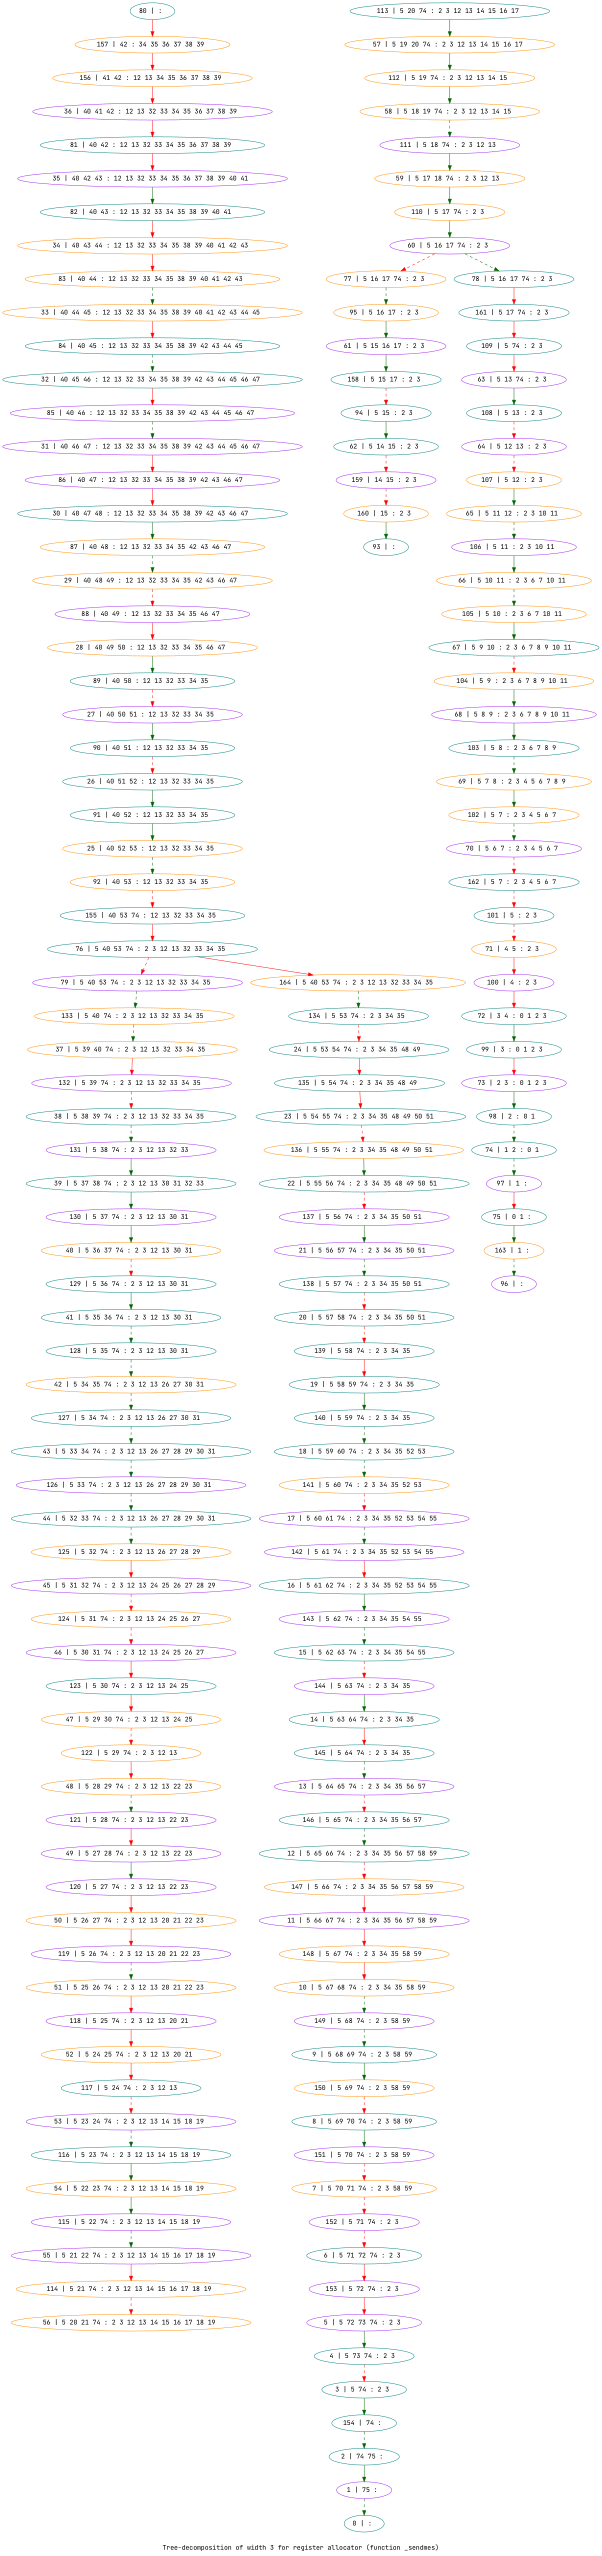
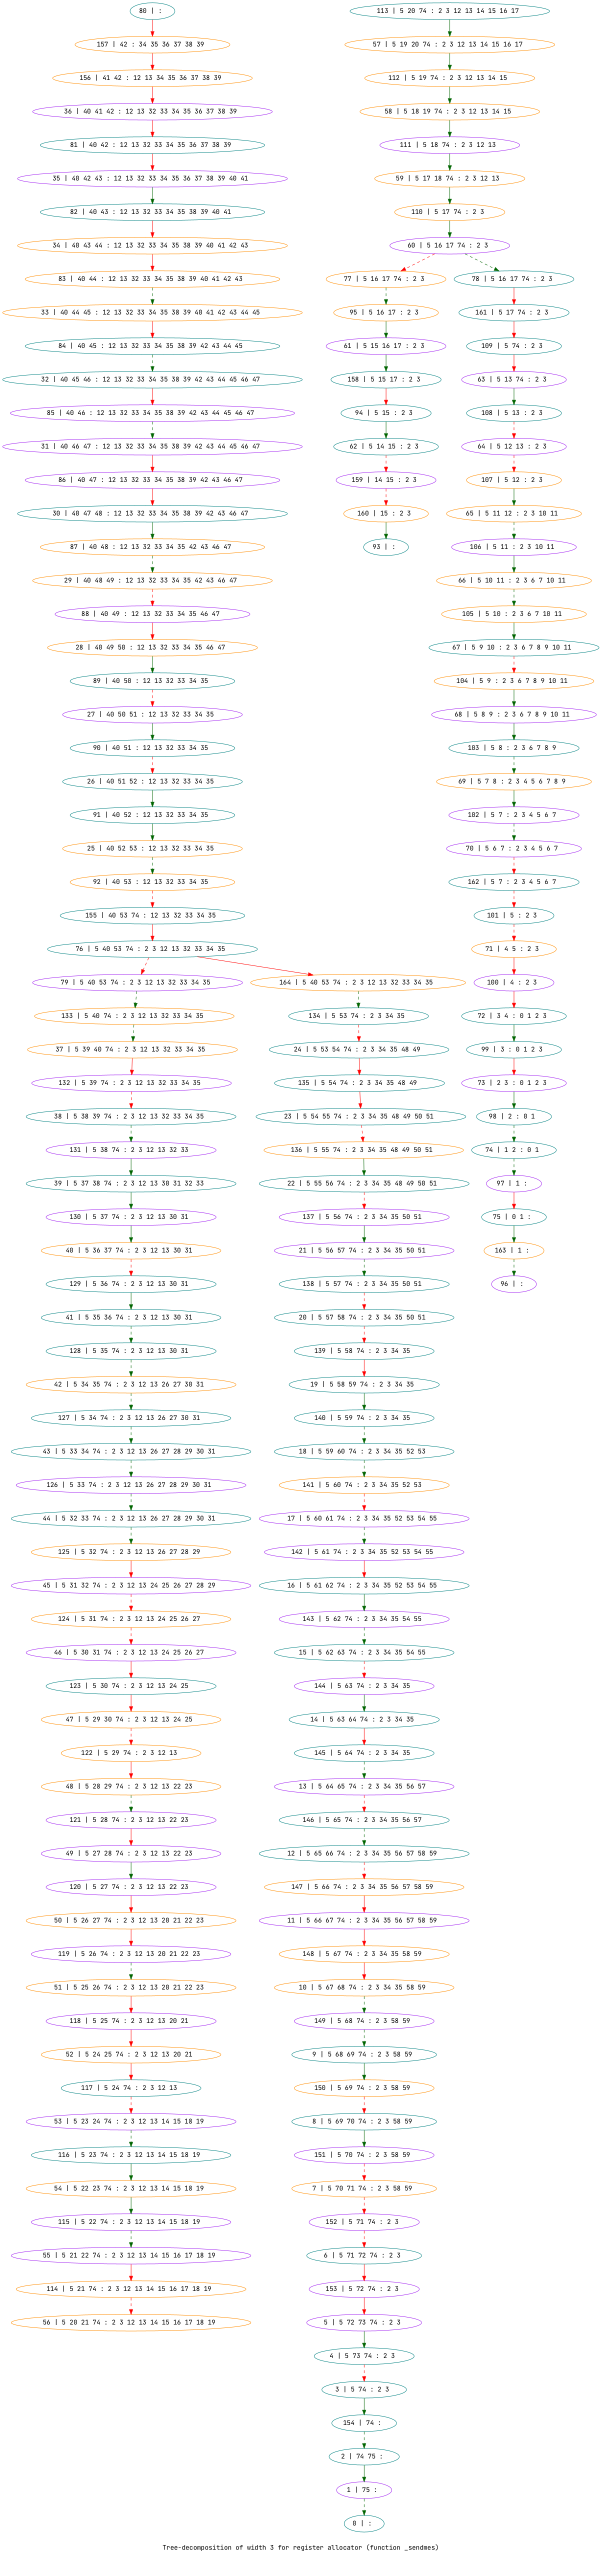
  digraph {
    fontname="JetBrains Mono"
    label="Tree-decomposition of width 3 for register allocator (function _sendmes)"
    node [color=teal fontname="JetBrains Mono"]
    edge [color=darkgreen fontname="JetBrains Mono" style=solid]
    n1 [label="0 | : "]
    n2 [color=purple label="1 | 75 : "]
    n3 [label="2 | 74 75 : "]
    n4 [label="3 | 5 74 : 2 3 "]
    n5 [label="154 | 74 : "]
    n6 [label="4 | 5 73 74 : 2 3 "]
    n7 [color=purple label="5 | 5 72 73 74 : 2 3 "]
    n8 [label="6 | 5 71 72 74 : 2 3 "]
    n9 [color=purple label="153 | 5 72 74 : 2 3 "]
    n10 [color=darkorange label="7 | 5 70 71 74 : 2 3 58 59 "]
    n11 [color=purple label="152 | 5 71 74 : 2 3 "]
    n12 [label="8 | 5 69 70 74 : 2 3 58 59 "]
    n13 [color=purple label="151 | 5 70 74 : 2 3 58 59 "]
    n14 [label="9 | 5 68 69 74 : 2 3 58 59 "]
    n15 [color=darkorange label="150 | 5 69 74 : 2 3 58 59 "]
    n16 [color=darkorange label="10 | 5 67 68 74 : 2 3 34 35 58 59 "]
    n17 [color=purple label="149 | 5 68 74 : 2 3 58 59 "]
    n18 [color=purple label="11 | 5 66 67 74 : 2 3 34 35 56 57 58 59 "]
    n19 [color=darkorange label="148 | 5 67 74 : 2 3 34 35 58 59 "]
    n20 [label="12 | 5 65 66 74 : 2 3 34 35 56 57 58 59 "]
    n21 [color=darkorange label="147 | 5 66 74 : 2 3 34 35 56 57 58 59 "]
    n22 [color=purple label="13 | 5 64 65 74 : 2 3 34 35 56 57 "]
    n23 [label="146 | 5 65 74 : 2 3 34 35 56 57 "]
    n24 [label="14 | 5 63 64 74 : 2 3 34 35 "]
    n25 [label="145 | 5 64 74 : 2 3 34 35 "]
    n26 [label="15 | 5 62 63 74 : 2 3 34 35 54 55 "]
    n27 [color=purple label="144 | 5 63 74 : 2 3 34 35 "]
    n28 [label="16 | 5 61 62 74 : 2 3 34 35 52 53 54 55 "]
    n29 [color=purple label="143 | 5 62 74 : 2 3 34 35 54 55 "]
    n30 [color=purple label="17 | 5 60 61 74 : 2 3 34 35 52 53 54 55 "]
    n31 [color=purple label="142 | 5 61 74 : 2 3 34 35 52 53 54 55 "]
    n32 [label="18 | 5 59 60 74 : 2 3 34 35 52 53 "]
    n33 [color=darkorange label="141 | 5 60 74 : 2 3 34 35 52 53 "]
    n34 [label="19 | 5 58 59 74 : 2 3 34 35 "]
    n35 [label="140 | 5 59 74 : 2 3 34 35 "]
    n36 [label="20 | 5 57 58 74 : 2 3 34 35 50 51 "]
    n37 [label="139 | 5 58 74 : 2 3 34 35 "]
    n38 [color=purple label="21 | 5 56 57 74 : 2 3 34 35 50 51 "]
    n39 [label="138 | 5 57 74 : 2 3 34 35 50 51 "]
    n40 [label="22 | 5 55 56 74 : 2 3 34 35 48 49 50 51 "]
    n41 [color=purple label="137 | 5 56 74 : 2 3 34 35 50 51 "]
    n42 [label="23 | 5 54 55 74 : 2 3 34 35 48 49 50 51 "]
    n43 [color=darkorange label="136 | 5 55 74 : 2 3 34 35 48 49 50 51 "]
    n44 [label="24 | 5 53 54 74 : 2 3 34 35 48 49 "]
    n45 [label="135 | 5 54 74 : 2 3 34 35 48 49 "]
    n46 [color=darkorange label="25 | 40 52 53 : 12 13 32 33 34 35 "]
    n47 [color=darkorange label="92 | 40 53 : 12 13 32 33 34 35 "]
    n48 [label="155 | 40 53 74 : 12 13 32 33 34 35 "]
    n49 [label="26 | 40 51 52 : 12 13 32 33 34 35 "]
    n50 [label="91 | 40 52 : 12 13 32 33 34 35 "]
    n51 [color=purple label="27 | 40 50 51 : 12 13 32 33 34 35 "]
    n52 [label="90 | 40 51 : 12 13 32 33 34 35 "]
    n53 [color=darkorange label="28 | 40 49 50 : 12 13 32 33 34 35 46 47 "]
    n54 [label="89 | 40 50 : 12 13 32 33 34 35 "]
    n55 [color=darkorange label="29 | 40 48 49 : 12 13 32 33 34 35 42 43 46 47 "]
    n56 [color=purple label="88 | 40 49 : 12 13 32 33 34 35 46 47 "]
    n57 [label="30 | 40 47 48 : 12 13 32 33 34 35 38 39 42 43 46 47 "]
    n58 [color=darkorange label="87 | 40 48 : 12 13 32 33 34 35 42 43 46 47 "]
    n59 [color=purple label="31 | 40 46 47 : 12 13 32 33 34 35 38 39 42 43 44 45 46 47 "]
    n60 [color=purple label="86 | 40 47 : 12 13 32 33 34 35 38 39 42 43 46 47 "]
    n61 [label="32 | 40 45 46 : 12 13 32 33 34 35 38 39 42 43 44 45 46 47 "]
    n62 [color=purple label="85 | 40 46 : 12 13 32 33 34 35 38 39 42 43 44 45 46 47 "]
    n63 [color=darkorange label="33 | 40 44 45 : 12 13 32 33 34 35 38 39 40 41 42 43 44 45 "]
    n64 [label="84 | 40 45 : 12 13 32 33 34 35 38 39 42 43 44 45 "]
    n65 [color=darkorange label="34 | 40 43 44 : 12 13 32 33 34 35 38 39 40 41 42 43 "]
    n66 [color=darkorange label="83 | 40 44 : 12 13 32 33 34 35 38 39 40 41 42 43 "]
    n67 [color=purple label="35 | 40 42 43 : 12 13 32 33 34 35 36 37 38 39 40 41 "]
    n68 [label="82 | 40 43 : 12 13 32 33 34 35 38 39 40 41 "]
    n69 [color=purple label="36 | 40 41 42 : 12 13 32 33 34 35 36 37 38 39 "]
    n70 [label="81 | 40 42 : 12 13 32 33 34 35 36 37 38 39 "]
    n71 [color=darkorange label="37 | 5 39 40 74 : 2 3 12 13 32 33 34 35 "]
    n72 [color=purple label="132 | 5 39 74 : 2 3 12 13 32 33 34 35 "]
    n73 [label="38 | 5 38 39 74 : 2 3 12 13 32 33 34 35 "]
    n74 [color=purple label="131 | 5 38 74 : 2 3 12 13 32 33 "]
    n75 [label="39 | 5 37 38 74 : 2 3 12 13 30 31 32 33 "]
    n76 [color=purple label="130 | 5 37 74 : 2 3 12 13 30 31 "]
    n77 [color=darkorange label="40 | 5 36 37 74 : 2 3 12 13 30 31 "]
    n78 [label="129 | 5 36 74 : 2 3 12 13 30 31 "]
    n79 [label="41 | 5 35 36 74 : 2 3 12 13 30 31 "]
    n80 [label="128 | 5 35 74 : 2 3 12 13 30 31 "]
    n81 [color=darkorange label="42 | 5 34 35 74 : 2 3 12 13 26 27 30 31 "]
    n82 [label="127 | 5 34 74 : 2 3 12 13 26 27 30 31 "]
    n83 [label="43 | 5 33 34 74 : 2 3 12 13 26 27 28 29 30 31 "]
    n84 [color=purple label="126 | 5 33 74 : 2 3 12 13 26 27 28 29 30 31 "]
    n85 [label="44 | 5 32 33 74 : 2 3 12 13 26 27 28 29 30 31 "]
    n86 [color=darkorange label="125 | 5 32 74 : 2 3 12 13 26 27 28 29 "]
    n87 [color=purple label="45 | 5 31 32 74 : 2 3 12 13 24 25 26 27 28 29 "]
    n88 [color=darkorange label="124 | 5 31 74 : 2 3 12 13 24 25 26 27 "]
    n89 [color=purple label="46 | 5 30 31 74 : 2 3 12 13 24 25 26 27 "]
    n90 [label="123 | 5 30 74 : 2 3 12 13 24 25 "]
    n91 [color=darkorange label="47 | 5 29 30 74 : 2 3 12 13 24 25 "]
    n92 [color=darkorange label="122 | 5 29 74 : 2 3 12 13 "]
    n93 [color=darkorange label="48 | 5 28 29 74 : 2 3 12 13 22 23 "]
    n94 [color=purple label="121 | 5 28 74 : 2 3 12 13 22 23 "]
    n95 [color=purple label="49 | 5 27 28 74 : 2 3 12 13 22 23 "]
    n96 [color=purple label="120 | 5 27 74 : 2 3 12 13 22 23 "]
    n97 [color=darkorange label="50 | 5 26 27 74 : 2 3 12 13 20 21 22 23 "]
    n98 [color=purple label="119 | 5 26 74 : 2 3 12 13 20 21 22 23 "]
    n99 [color=darkorange label="51 | 5 25 26 74 : 2 3 12 13 20 21 22 23 "]
    n100 [color=purple label="118 | 5 25 74 : 2 3 12 13 20 21 "]
    n101 [color=darkorange label="52 | 5 24 25 74 : 2 3 12 13 20 21 "]
    n102 [label="117 | 5 24 74 : 2 3 12 13 "]
    n103 [color=purple label="53 | 5 23 24 74 : 2 3 12 13 14 15 18 19 "]
    n104 [label="116 | 5 23 74 : 2 3 12 13 14 15 18 19 "]
    n105 [color=darkorange label="54 | 5 22 23 74 : 2 3 12 13 14 15 18 19 "]
    n106 [color=purple label="115 | 5 22 74 : 2 3 12 13 14 15 18 19 "]
    n107 [color=purple label="55 | 5 21 22 74 : 2 3 12 13 14 15 16 17 18 19 "]
    n108 [color=darkorange label="114 | 5 21 74 : 2 3 12 13 14 15 16 17 18 19 "]
    n109 [color=darkorange label="56 | 5 20 21 74 : 2 3 12 13 14 15 16 17 18 19 "]
    n110 [label="113 | 5 20 74 : 2 3 12 13 14 15 16 17 "]
    n111 [color=darkorange label="57 | 5 19 20 74 : 2 3 12 13 14 15 16 17 "]
    n112 [color=darkorange label="112 | 5 19 74 : 2 3 12 13 14 15 "]
    n113 [color=darkorange label="58 | 5 18 19 74 : 2 3 12 13 14 15 "]
    n114 [color=purple label="111 | 5 18 74 : 2 3 12 13 "]
    n115 [color=darkorange label="59 | 5 17 18 74 : 2 3 12 13 "]
    n116 [color=darkorange label="110 | 5 17 74 : 2 3 "]
    n117 [color=purple label="60 | 5 16 17 74 : 2 3 "]
    n118 [color=darkorange label="77 | 5 16 17 74 : 2 3 "]
    n119 [label="78 | 5 16 17 74 : 2 3 "]
    n120 [color=darkorange label="95 | 5 16 17 : 2 3 "]
    n121 [label="161 | 5 17 74 : 2 3 "]
    n122 [color=purple label="61 | 5 15 16 17 : 2 3 "]
    n123 [label="158 | 5 15 17 : 2 3 "]
    n124 [label="94 | 5 15 : 2 3 "]
    n125 [label="62 | 5 14 15 : 2 3 "]
    n126 [color=purple label="159 | 14 15 : 2 3 "]
    n127 [color=darkorange label="160 | 15 : 2 3 "]
    n128 [color=purple label="63 | 5 13 74 : 2 3 "]
    n129 [label="108 | 5 13 : 2 3 "]
    n130 [color=purple label="64 | 5 12 13 : 2 3 "]
    n131 [color=darkorange label="107 | 5 12 : 2 3 "]
    n132 [color=darkorange label="65 | 5 11 12 : 2 3 10 11 "]
    n133 [color=purple label="106 | 5 11 : 2 3 10 11 "]
    n134 [color=darkorange label="66 | 5 10 11 : 2 3 6 7 10 11 "]
    n135 [color=darkorange label="105 | 5 10 : 2 3 6 7 10 11 "]
    n136 [label="67 | 5 9 10 : 2 3 6 7 8 9 10 11 "]
    n137 [color=darkorange label="104 | 5 9 : 2 3 6 7 8 9 10 11 "]
    n138 [color=purple label="68 | 5 8 9 : 2 3 6 7 8 9 10 11 "]
    n139 [label="103 | 5 8 : 2 3 6 7 8 9 "]
    n140 [color=darkorange label="69 | 5 7 8 : 2 3 4 5 6 7 8 9 "]
-   n141 [color=darkorange label="102 | 5 7 : 2 3 4 5 6 7 "]
+   n141 [color=purple label="102 | 5 7 : 2 3 4 5 6 7 "]
    n142 [color=purple label="70 | 5 6 7 : 2 3 4 5 6 7 "]
    n143 [label="162 | 5 7 : 2 3 4 5 6 7 "]
    n144 [label="101 | 5 : 2 3 "]
    n145 [color=darkorange label="71 | 4 5 : 2 3 "]
    n146 [color=purple label="100 | 4 : 2 3 "]
    n147 [label="72 | 3 4 : 0 1 2 3 "]
    n148 [label="99 | 3 : 0 1 2 3 "]
    n149 [color=purple label="73 | 2 3 : 0 1 2 3 "]
    n150 [label="98 | 2 : 0 1 "]
    n151 [label="74 | 1 2 : 0 1 "]
    n152 [color=purple label="97 | 1 : "]
    n153 [label="75 | 0 1 : "]
    n154 [color=darkorange label="163 | 1 : "]
    n155 [color=purple label="96 | : "]
    n156 [label="76 | 5 40 53 74 : 2 3 12 13 32 33 34 35 "]
    n157 [color=purple label="79 | 5 40 53 74 : 2 3 12 13 32 33 34 35 "]
    n158 [color=darkorange label="164 | 5 40 53 74 : 2 3 12 13 32 33 34 35 "]
    n159 [color=darkorange label="133 | 5 40 74 : 2 3 12 13 32 33 34 35 "]
    n160 [label="134 | 5 53 74 : 2 3 34 35 "]
    n161 [label="109 | 5 74 : 2 3 "]
    n162 [label="80 | : "]
    n163 [color=darkorange label="157 | 42 : 34 35 36 37 38 39 "]
    n164 [color=darkorange label="156 | 41 42 : 12 13 34 35 36 37 38 39 "]
    n165 [label="93 | : "]
    n2 -> n1 [style=dashed]
    n3 -> n2
    n4 -> n5
    n5 -> n3 [style=dashed]
    n6 -> n4 [color=red style=dashed]
    n7 -> n6
    n8 -> n9 [color=red]
    n9 -> n7 [color=red]
    n10 -> n11 [color=red style=dashed]
    n11 -> n8 [color=red style=dashed]
    n12 -> n13
    n13 -> n10 [color=red style=dashed]
    n14 -> n15
    n15 -> n12 [color=red style=dashed]
    n16 -> n17 [style=dashed]
    n17 -> n14 [style=dashed]
    n18 -> n19 [color=red]
    n19 -> n16 [color=red]
    n20 -> n21 [color=red style=dashed]
    n21 -> n18 [color=red]
    n22 -> n23 [color=red style=dashed]
    n23 -> n20 [style=dashed]
    n24 -> n25 [color=red]
    n25 -> n22 [style=dashed]
    n26 -> n27 [color=red style=dashed]
    n27 -> n24
    n28 -> n29
    n29 -> n26 [style=dashed]
    n30 -> n31 [style=dashed]
    n31 -> n28 [color=red]
    n32 -> n33 [style=dashed]
    n33 -> n30 [color=red style=dashed]
    n34 -> n35
    n35 -> n32 [style=dashed]
    n36 -> n37 [color=red style=dashed]
    n37 -> n34 [color=red]
    n38 -> n39 [style=dashed]
    n39 -> n36 [color=red style=dashed]
    n40 -> n41 [color=red style=dashed]
    n41 -> n38
    n42 -> n43 [color=red style=dashed]
    n43 -> n40
    n44 -> n45 [color=red]
    n45 -> n42 [color=red]
    n46 -> n47 [style=dashed]
    n47 -> n48 [color=red style=dashed]
    n48 -> n156 [color=red]
    n49 -> n50
    n50 -> n46
    n51 -> n52
    n52 -> n49 [color=red style=dashed]
    n53 -> n54
    n54 -> n51 [color=red style=dashed]
    n55 -> n56 [color=red style=dashed]
    n56 -> n53 [color=red]
    n57 -> n58
    n58 -> n55 [style=dashed]
    n59 -> n60 [color=red]
    n60 -> n57 [color=red]
    n61 -> n62 [color=red]
    n62 -> n59 [style=dashed]
    n63 -> n64 [color=red]
    n64 -> n61 [style=dashed]
    n65 -> n66 [color=red]
    n66 -> n63 [style=dashed]
    n67 -> n68
    n68 -> n65 [color=red]
    n69 -> n70 [color=red]
    n70 -> n67 [color=red]
    n71 -> n72 [color=red]
    n72 -> n73 [color=red style=dashed]
    n73 -> n74 [style=dashed]
    n74 -> n75
    n75 -> n76
    n76 -> n77
    n77 -> n78 [color=red style=dashed]
    n78 -> n79
    n79 -> n80 [style=dashed]
    n80 -> n81 [style=dashed]
    n81 -> n82 [style=dashed]
    n82 -> n83 [style=dashed]
    n83 -> n84 [style=dashed]
    n84 -> n85 [style=dashed]
    n85 -> n86 [style=dashed]
    n86 -> n87 [color=red]
    n87 -> n88 [color=red style=dashed]
    n88 -> n89 [color=red style=dashed]
    n89 -> n90 [color=red]
    n90 -> n91 [color=red]
    n91 -> n92 [color=red style=dashed]
    n92 -> n93 [color=red]
    n93 -> n94 [style=dashed]
    n94 -> n95 [color=red]
    n95 -> n96
    n96 -> n97 [color=red]
    n97 -> n98 [color=red]
    n98 -> n99 [style=dashed]
    n99 -> n100 [color=red]
    n100 -> n101 [color=red]
    n101 -> n102 [color=red]
    n102 -> n103 [color=red style=dashed]
    n103 -> n104 [style=dashed]
    n104 -> n105
    n105 -> n106
    n106 -> n107 [style=dashed]
    n107 -> n108 [color=red]
    n108 -> n109 [color=red style=dashed]
    n110 -> n111
    n111 -> n112
    n112 -> n113
-   n113 -> n114 [style=dashed]
+   n113 -> n114
    n114 -> n115
    n115 -> n116
    n116 -> n117
    n117 -> n118 [color=red style=dashed]
    n117 -> n119 [style=dashed]
    n118 -> n120 [style=dashed]
    n119 -> n121 [color=red]
    n120 -> n122
    n121 -> n161 [color=red]
    n122 -> n123
-   n123 -> n124 [color=red style=dashed]
+   n123 -> n124 [color=red]
    n124 -> n125
    n125 -> n126 [color=red style=dashed]
    n126 -> n127 [color=red style=dashed]
    n127 -> n165
    n128 -> n129
    n129 -> n130 [color=red style=dashed]
    n130 -> n131 [color=red style=dashed]
    n131 -> n132
    n132 -> n133 [style=dashed]
    n133 -> n134
    n134 -> n135 [style=dashed]
    n135 -> n136
    n136 -> n137 [color=red style=dashed]
    n137 -> n138
    n138 -> n139
    n139 -> n140 [style=dashed]
    n140 -> n141
    n141 -> n142 [style=dashed]
    n142 -> n143 [color=red style=dashed]
    n143 -> n144 [color=red style=dashed]
    n144 -> n145 [color=red style=dashed]
    n145 -> n146 [color=red]
    n146 -> n147 [color=red]
    n147 -> n148
    n148 -> n149 [color=red]
    n149 -> n150
    n150 -> n151 [style=dashed]
    n151 -> n152 [style=dashed]
    n152 -> n153 [color=red]
    n153 -> n154
    n154 -> n155 [style=dashed]
    n156 -> n157 [color=red style=dashed]
    n156 -> n158 [color=red]
    n157 -> n159 [style=dashed]
    n158 -> n160 [style=dashed]
    n159 -> n71 [style=dashed]
    n160 -> n44 [color=red style=dashed]
    n161 -> n128 [color=red]
    n162 -> n163 [color=red]
    n163 -> n164 [color=red]
    n164 -> n69 [color=red]
  }
